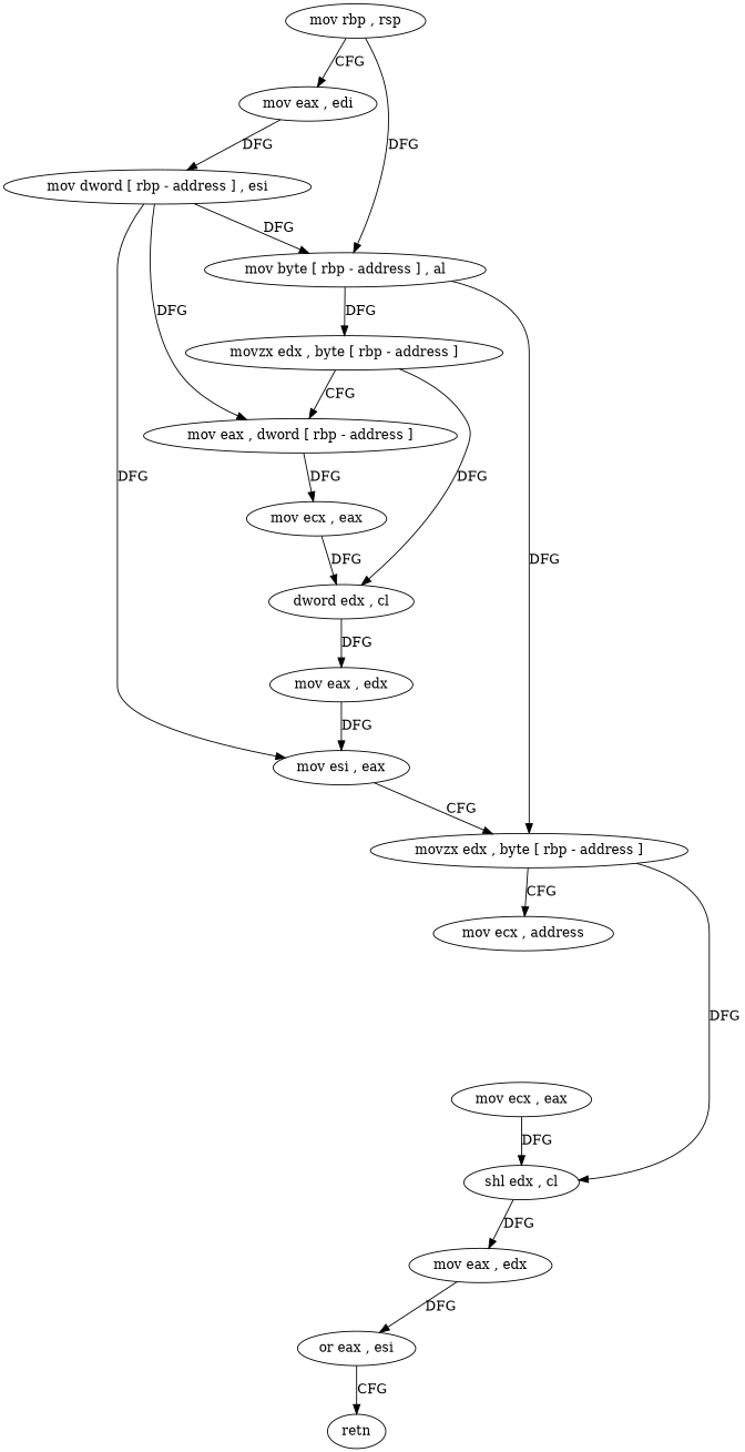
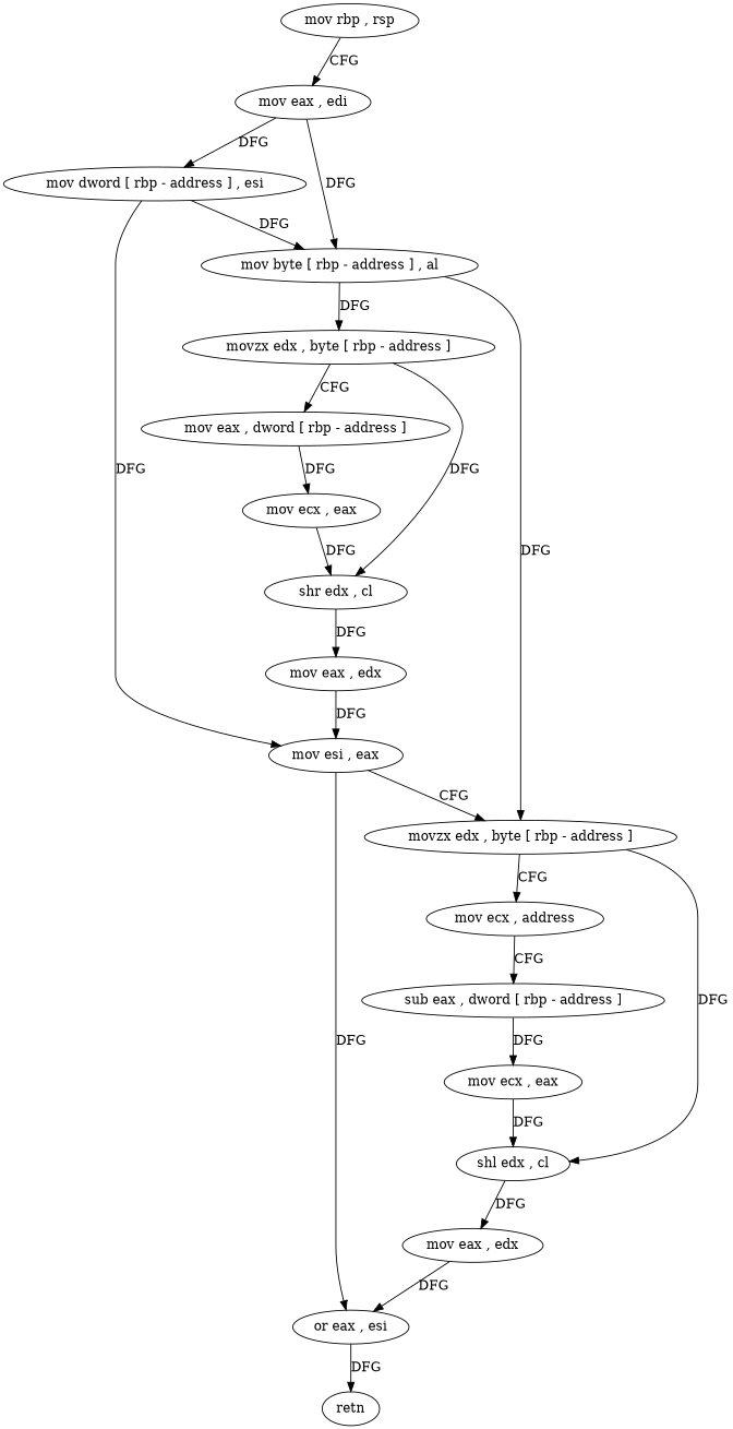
  digraph {
    n1 [label="mov rbp , rsp"]
    n2 [label="mov eax , edi"]
    n3 [label="mov dword [ rbp - address ] , esi"]
    n4 [label="mov byte [ rbp - address ] , al"]
    n5 [label="mov eax , dword [ rbp - address ]"]
    n6 [label="mov esi , eax"]
    n7 [label="movzx edx , byte [ rbp - address ]"]
    n8 [label="movzx edx , byte [ rbp - address ]"]
    n9 [label="mov ecx , eax"]
+   n10 [label="sub eax , dword [ rbp - address ]"]
    n11 [label="mov ecx , eax"]
-   n12 [label="dword edx , cl"]
+   n12 [label="shr edx , cl"]
    n13 [label="mov ecx , address"]
    n14 [label="shl edx , cl"]
    n15 [label="mov eax , edx"]
    n16 [label="or eax , esi"]
    n17 [label=retn]
    n18 [label="mov eax , edx"]
    n1 -> n2 [label=CFG]
    n2 -> n3 [label=DFG]
-   n1 -> n4 [label=DFG]
+   n2 -> n4 [label=DFG]
    n3 -> n4 [label=DFG]
-   n3 -> n5 [label=DFG]
    n3 -> n6 [label=DFG]
    n4 -> n7 [label=DFG]
    n4 -> n8 [label=DFG]
    n5 -> n9 [label=DFG]
    n6 -> n8 [label=CFG]
+   n6 -> n16 [label=DFG]
    n7 -> n5 [label=CFG]
    n7 -> n12 [label=DFG]
    n8 -> n13 [label=CFG]
    n8 -> n14 [label=DFG]
    n9 -> n12 [label=DFG]
+   n10 -> n11 [label=DFG]
    n11 -> n14 [label=DFG]
    n12 -> n15 [label=DFG]
+   n13 -> n10 [label=CFG]
    n14 -> n18 [label=DFG]
    n15 -> n6 [label=DFG]
-   n16 -> n17 [label=CFG]
+   n16 -> n17 [label=DFG]
    n18 -> n16 [label=DFG]
  }
